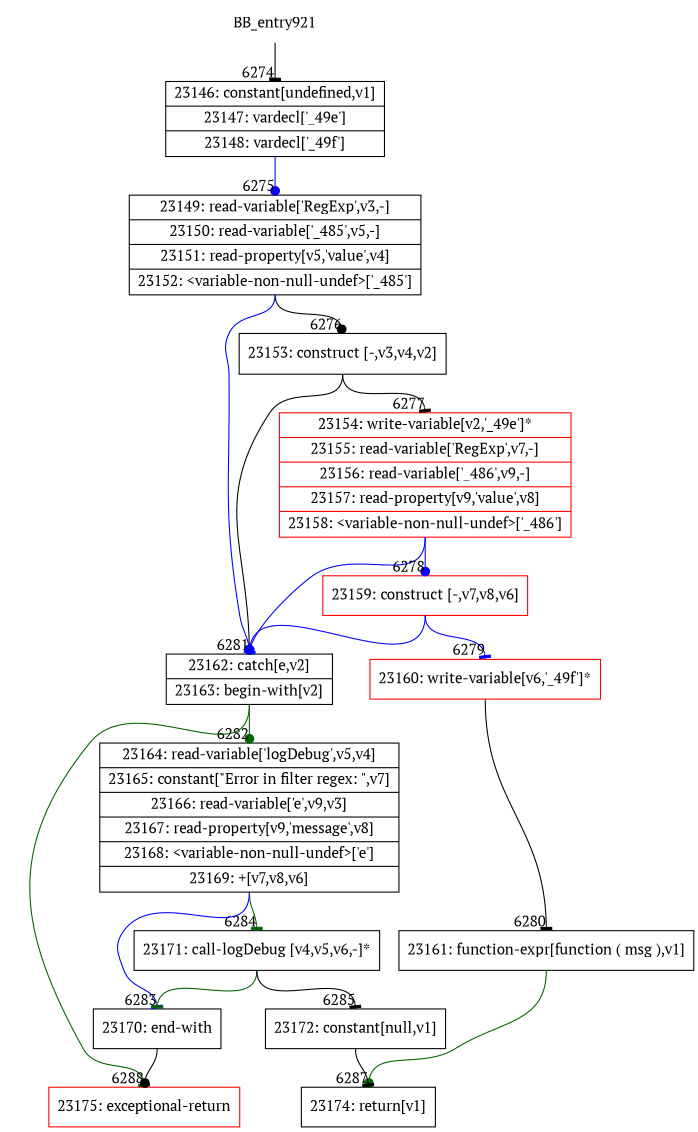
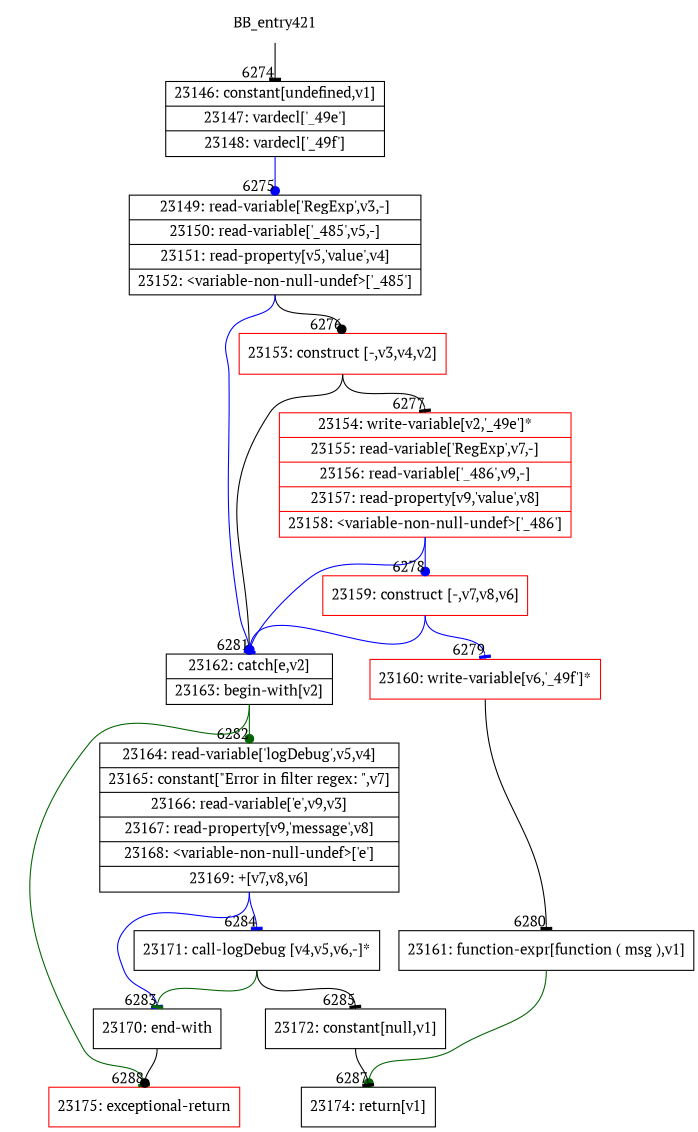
  digraph {
    fontname="PT Serif"
    rankdir=TD
    node [color=black fontname="PT Serif" shape=record]
    edge [arrowhead=tee color=black fontname="PT Serif" headport=n tailport=s]
-   BB_entry421 [color=red shape=none label=BB_entry921]
+   BB_entry421 [color=red shape=none]
    n2 [label="{23146: constant[undefined,v1]|23147: vardecl['_49e']|23148: vardecl['_49f']}"]
    n3 [label="{23149: read-variable['RegExp',v3,-]|23150: read-variable['_485',v5,-]|23151: read-property[v5,'value',v4]|23152: \<variable-non-null-undef\>['_485']}"]
-   n4 [label="{23153: construct [-,v3,v4,v2]}"]
+   n4 [color=red label="{23153: construct [-,v3,v4,v2]}"]
    n5 [label="{23162: catch[e,v2]|23163: begin-with[v2]}"]
    n6 [color=red label="{23154: write-variable[v2,'_49e']*|23155: read-variable['RegExp',v7,-]|23156: read-variable['_486',v9,-]|23157: read-property[v9,'value',v8]|23158: \<variable-non-null-undef\>['_486']}"]
    n7 [label="{23164: read-variable['logDebug',v5,v4]|23165: constant[\"Error in filter regex: \",v7]|23166: read-variable['e',v9,v3]|23167: read-property[v9,'message',v8]|23168: \<variable-non-null-undef\>['e']|23169: +[v7,v8,v6]}"]
    n8 [color=red label="{23175: exceptional-return}"]
    n9 [color=red label="{23159: construct [-,v7,v8,v6]}"]
    n10 [label="{23171: call-logDebug [v4,v5,v6,-]*}"]
    n11 [label="{23170: end-with}"]
    n12 [color=red label="{23160: write-variable[v6,'_49f']*}"]
    n13 [label="{23161: function-expr[function ( msg ),v1]}"]
    n14 [label="{23174: return[v1]}"]
    n15 [label="{23172: constant[null,v1]}"]
    BB_entry421 -> n2 [headlabel="    6274"]
    n2 -> n3 [arrowhead=dot color=blue headlabel="      6275"]
    n3 -> n4 [arrowhead=dot headlabel="      6276"]
    n3 -> n5 [arrowhead=dot color=blue headlabel="      6281"]
    n4 -> n5 [arrowhead=dot]
    n4 -> n6 [headlabel="      6277"]
    n5 -> n7 [arrowhead=dot color=darkgreen headlabel="      6282"]
    n5 -> n8 [color=darkgreen headlabel="      6288"]
    n6 -> n5 [color=blue]
    n6 -> n9 [arrowhead=dot color=blue headlabel="      6278"]
-   n7 -> n10 [color=darkgreen headlabel="      6284"]
+   n7 -> n10 [color=blue headlabel="      6284"]
    n7 -> n11 [color=blue headlabel="      6283"]
    n9 -> n5 [arrowhead=dot color=blue]
    n9 -> n12 [color=blue headlabel="      6279"]
    n10 -> n11 [color=darkgreen]
    n10 -> n15 [headlabel="      6285"]
    n11 -> n8 [arrowhead=dot]
    n12 -> n13 [headlabel="      6280"]
    n13 -> n14 [arrowhead=dot color=darkgreen headlabel="      6287"]
    n15 -> n14
  }
